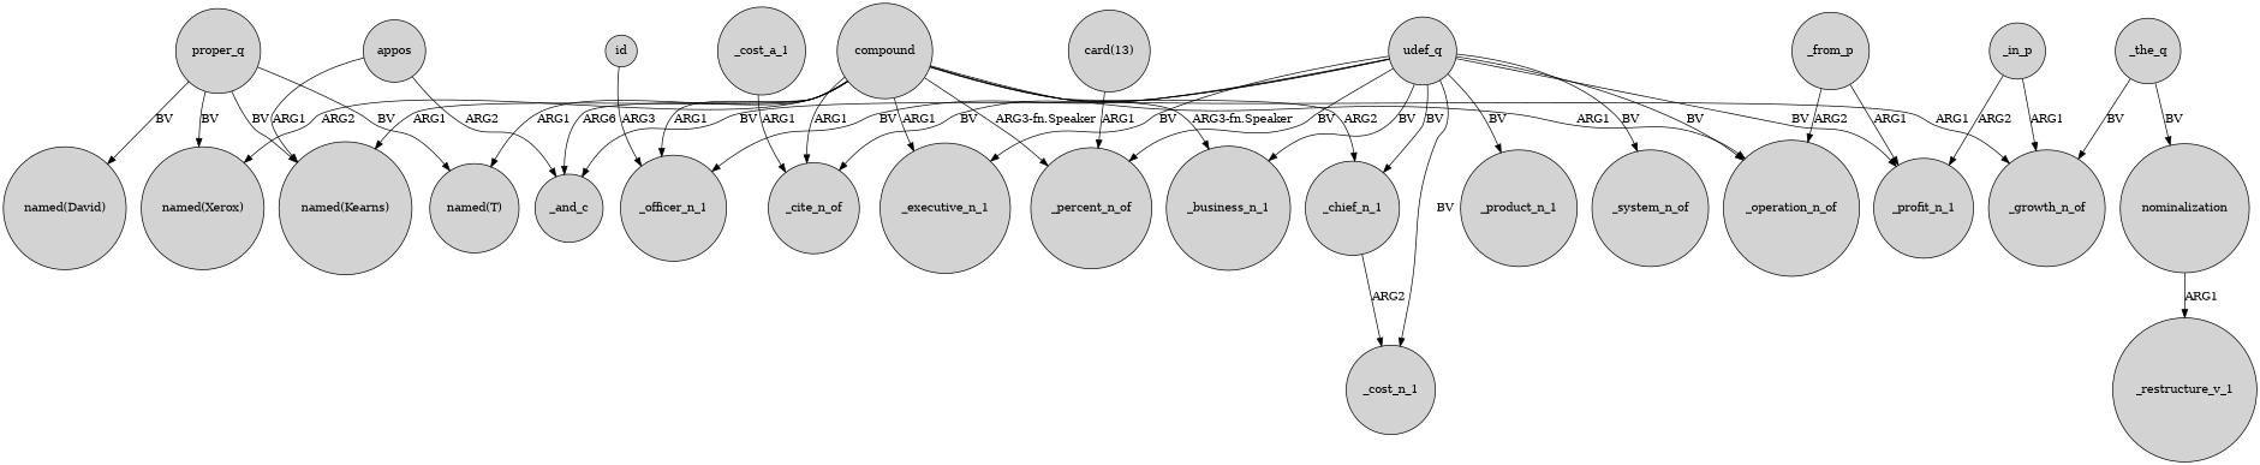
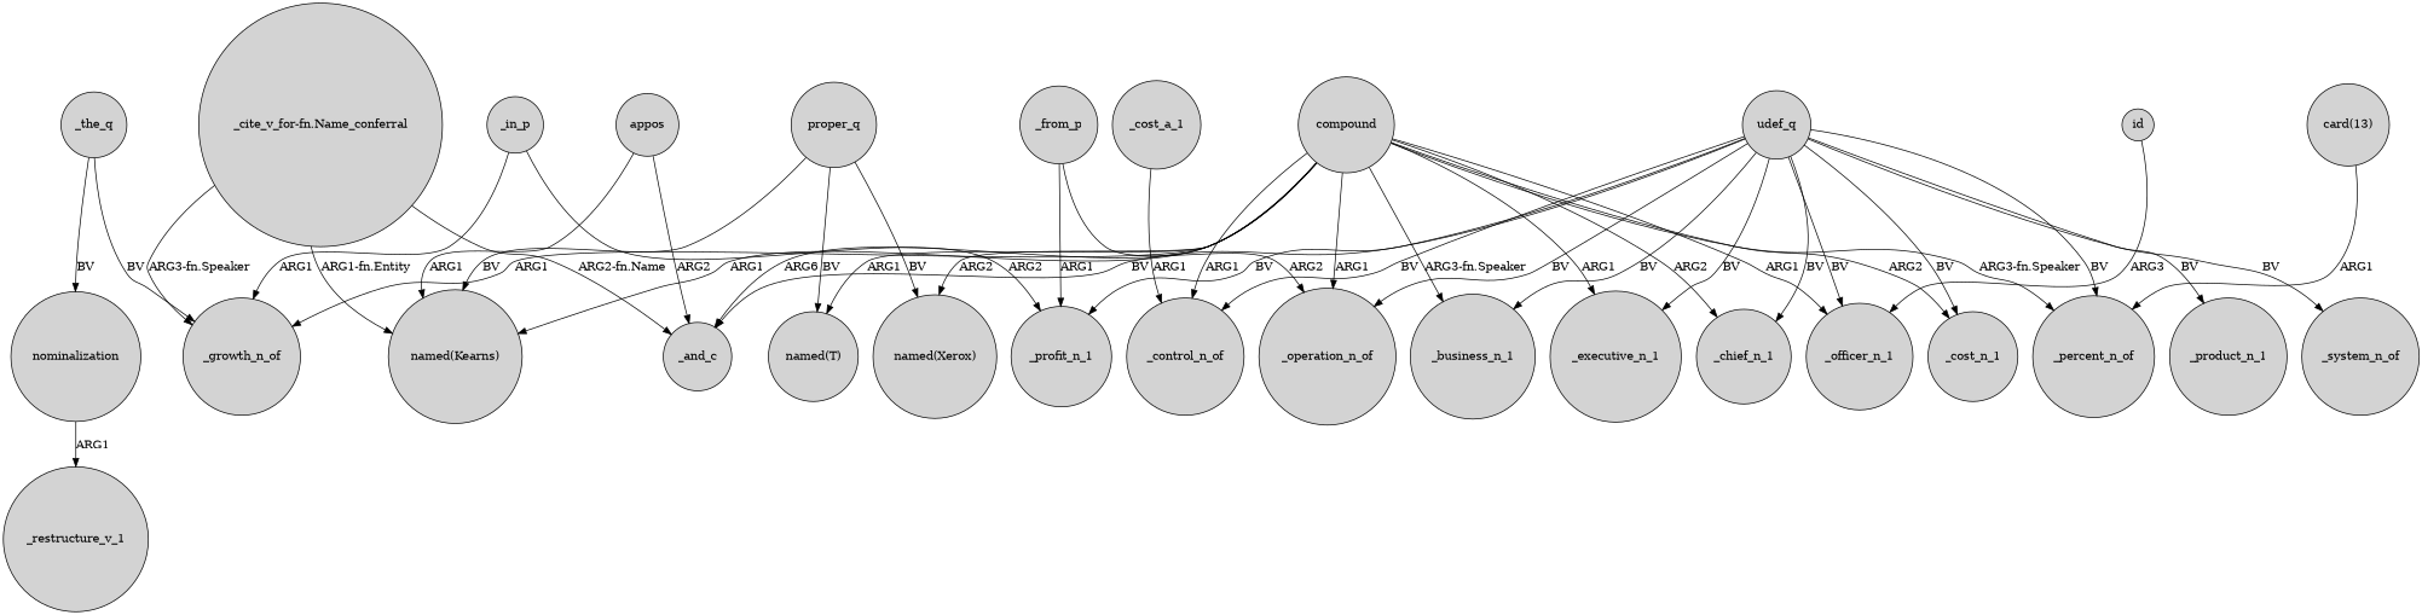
  digraph {
    node [shape=circle style=filled]
    n1 [label=_cost_a_1]
-   _control_n_of [label=_cite_n_of]
+   _control_n_of
    id
    _officer_n_1
    _the_q
    nominalization
    _growth_n_of
    _restructure_v_1
    compound
    _and_c
    _chief_n_1
    "named(Kearns)"
    _cost_n_1
    "named(T)"
    "named(Xerox)"
    _operation_n_of
    _business_n_1
    _executive_n_1
    _percent_n_of
    udef_q
    _profit_n_1
    _product_n_1
    _system_n_of
    appos
+   "_cite_v_for-fn.Name_conferral"
    _in_p
    proper_q
-   "named(David)"
    "card(13)"
    _from_p
    n1 -> _control_n_of [label=ARG1]
    id -> _officer_n_1 [label=ARG3]
    _the_q -> nominalization [label=BV]
    _the_q -> _growth_n_of [label=BV]
    nominalization -> _restructure_v_1 [label=ARG1]
    compound -> _control_n_of [label=ARG1]
    compound -> _officer_n_1 [label=ARG1]
    compound -> _growth_n_of [label=ARG1]
    compound -> _and_c [label=ARG6]
    compound -> _chief_n_1 [label=ARG2]
    compound -> "named(Kearns)" [label=ARG1]
-   _chief_n_1 -> _cost_n_1 [label=ARG2]
+   compound -> _cost_n_1 [label=ARG2]
    compound -> "named(T)" [label=ARG1]
    compound -> "named(Xerox)" [label=ARG2]
    compound -> _operation_n_of [label=ARG1]
    compound -> _business_n_1 [label="ARG3-fn.Speaker"]
    compound -> _executive_n_1 [label=ARG1]
    compound -> _percent_n_of [label="ARG3-fn.Speaker"]
    udef_q -> _control_n_of [label=BV]
    udef_q -> _officer_n_1 [label=BV]
    udef_q -> _and_c [label=BV]
    udef_q -> _chief_n_1 [label=BV]
    udef_q -> _cost_n_1 [label=BV]
    udef_q -> _operation_n_of [label=BV]
    udef_q -> _business_n_1 [label=BV]
    udef_q -> _executive_n_1 [label=BV]
    udef_q -> _percent_n_of [label=BV]
    udef_q -> _profit_n_1 [label=BV]
    udef_q -> _product_n_1 [label=BV]
    udef_q -> _system_n_of [label=BV]
    appos -> _and_c [label=ARG2]
    appos -> "named(Kearns)" [label=ARG1]
+   "_cite_v_for-fn.Name_conferral" -> _growth_n_of [label="ARG3-fn.Speaker"]
+   "_cite_v_for-fn.Name_conferral" -> _and_c [label="ARG2-fn.Name"]
+   "_cite_v_for-fn.Name_conferral" -> "named(Kearns)" [label="ARG1-fn.Entity"]
    _in_p -> _growth_n_of [label=ARG1]
    _in_p -> _profit_n_1 [label=ARG2]
    proper_q -> "named(Kearns)" [label=BV]
    proper_q -> "named(T)" [label=BV]
    proper_q -> "named(Xerox)" [label=BV]
-   proper_q -> "named(David)" [label=BV]
    "card(13)" -> _percent_n_of [label=ARG1]
    _from_p -> _operation_n_of [label=ARG2]
    _from_p -> _profit_n_1 [label=ARG1]
  }
